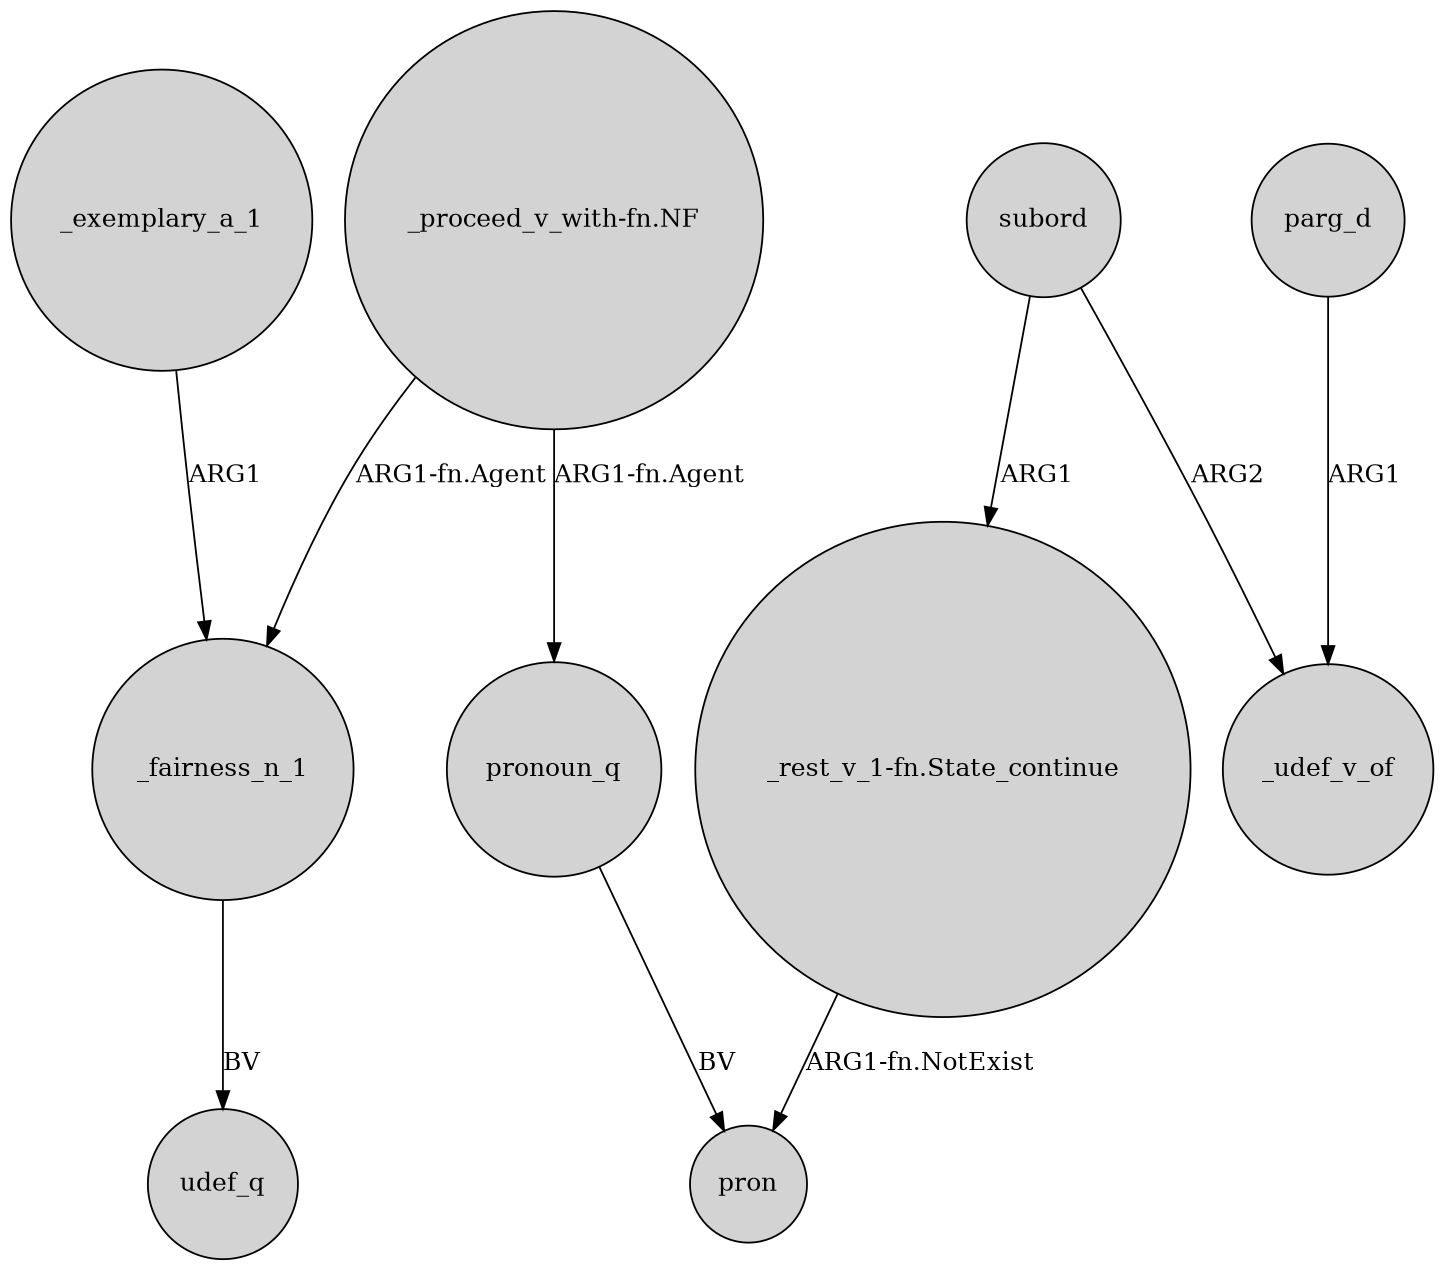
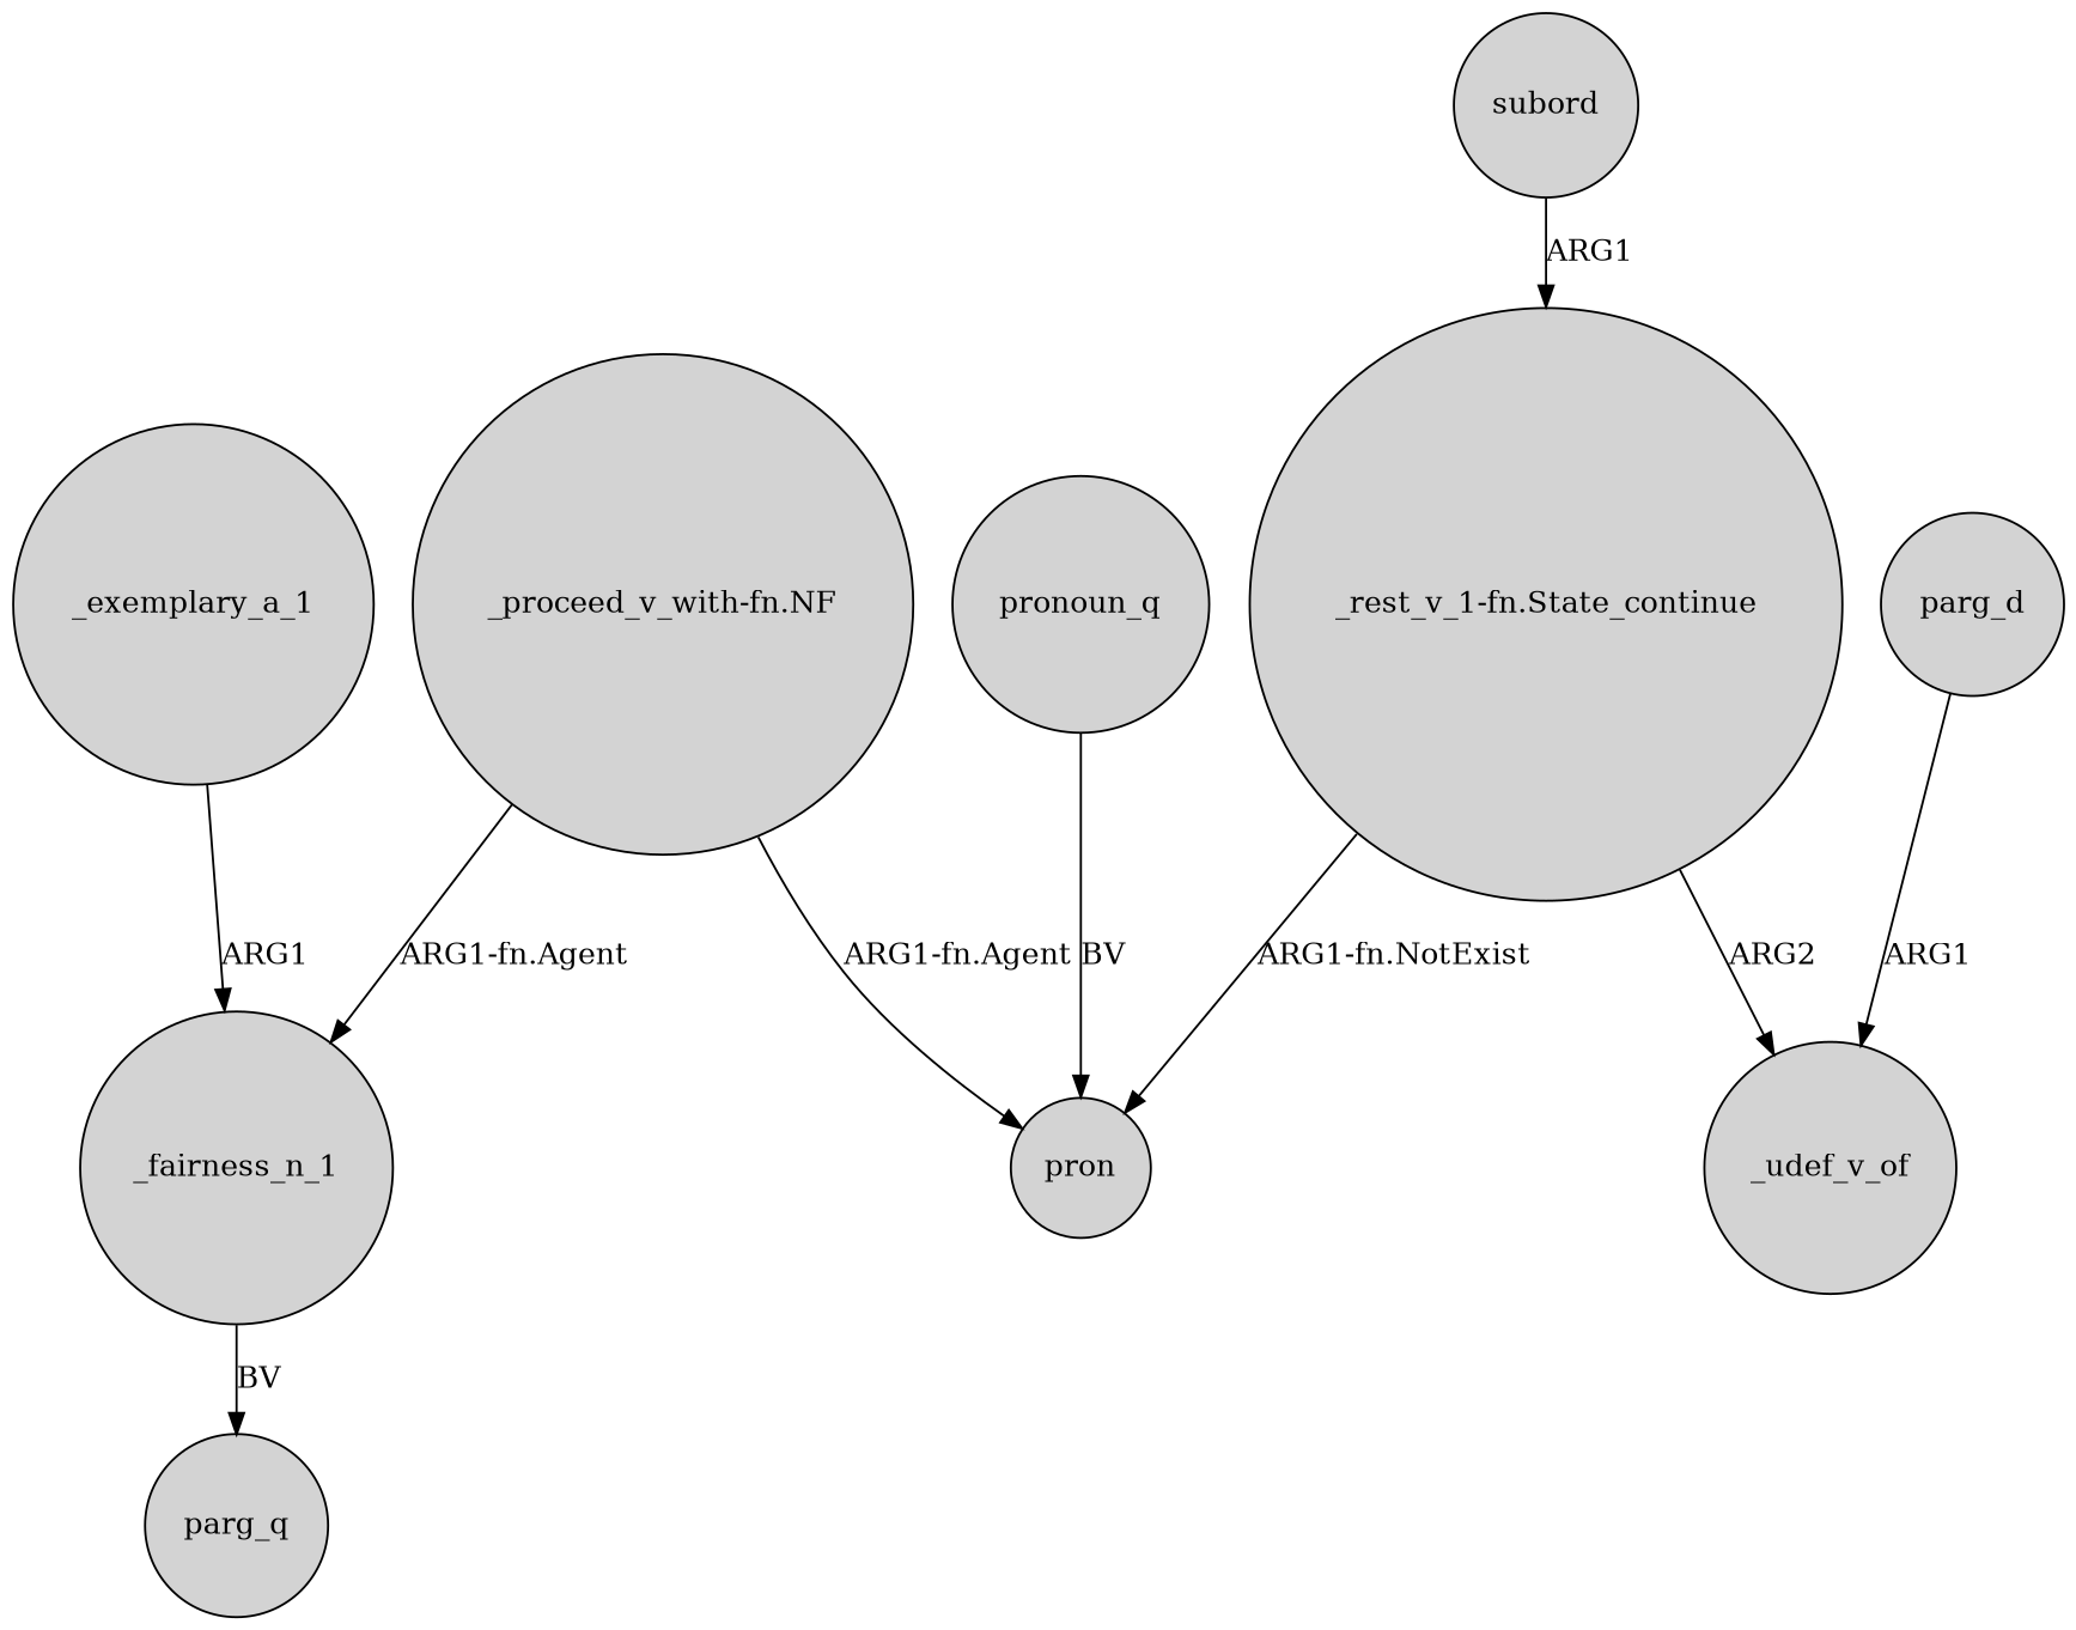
  digraph {
    node [shape=circle style=filled]
    _fairness_n_1
-   udef_q
+   udef_q [label=parg_q]
    "_rest_v_1-fn.State_continue"
    pron
    _exemplary_a_1
    pronoun_q
    "_proceed_v_with-fn.NF"
    n8 [label=_udef_v_of]
    parg_d
    subord
    _fairness_n_1 -> udef_q [label=BV]
    "_rest_v_1-fn.State_continue" -> pron [label="ARG1-fn.NotExist"]
    _exemplary_a_1 -> _fairness_n_1 [label=ARG1]
    pronoun_q -> pron [label=BV]
    "_proceed_v_with-fn.NF" -> _fairness_n_1 [label="ARG1-fn.Agent"]
-   "_proceed_v_with-fn.NF" -> pronoun_q [label="ARG1-fn.Agent"]
+   "_proceed_v_with-fn.NF" -> pron [label="ARG1-fn.Agent"]
    parg_d -> n8 [label=ARG1]
    subord -> "_rest_v_1-fn.State_continue" [label=ARG1]
-   subord -> n8 [label=ARG2]
+   "_rest_v_1-fn.State_continue" -> n8 [label=ARG2]
  }
